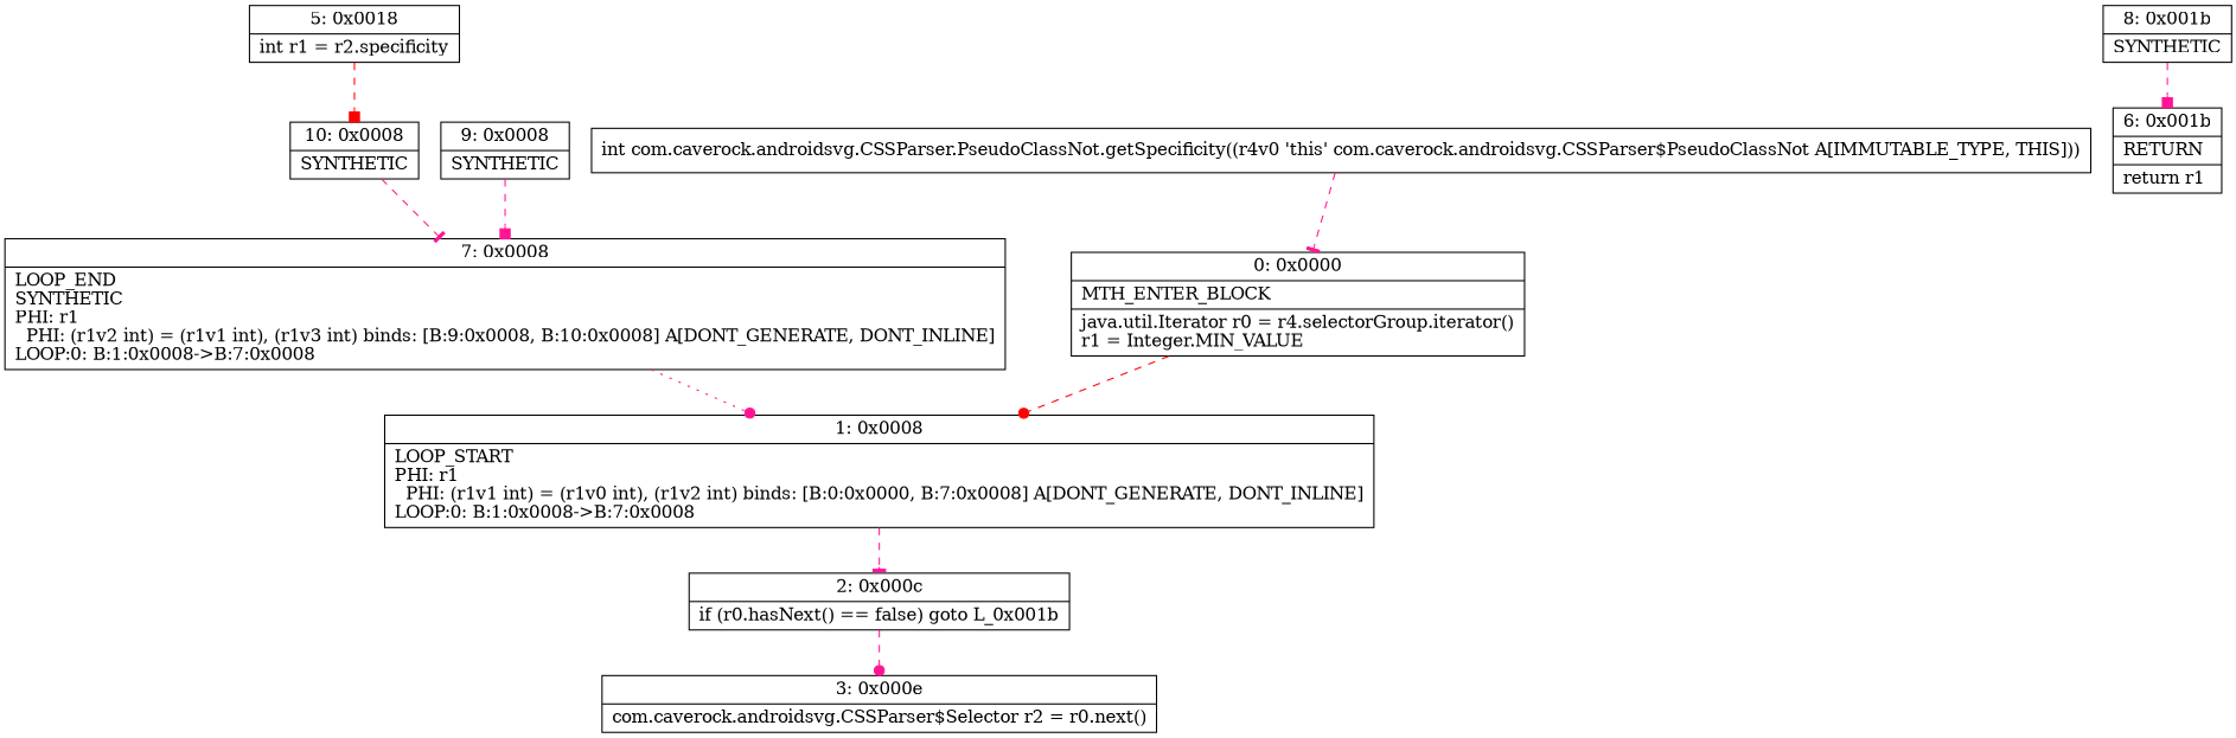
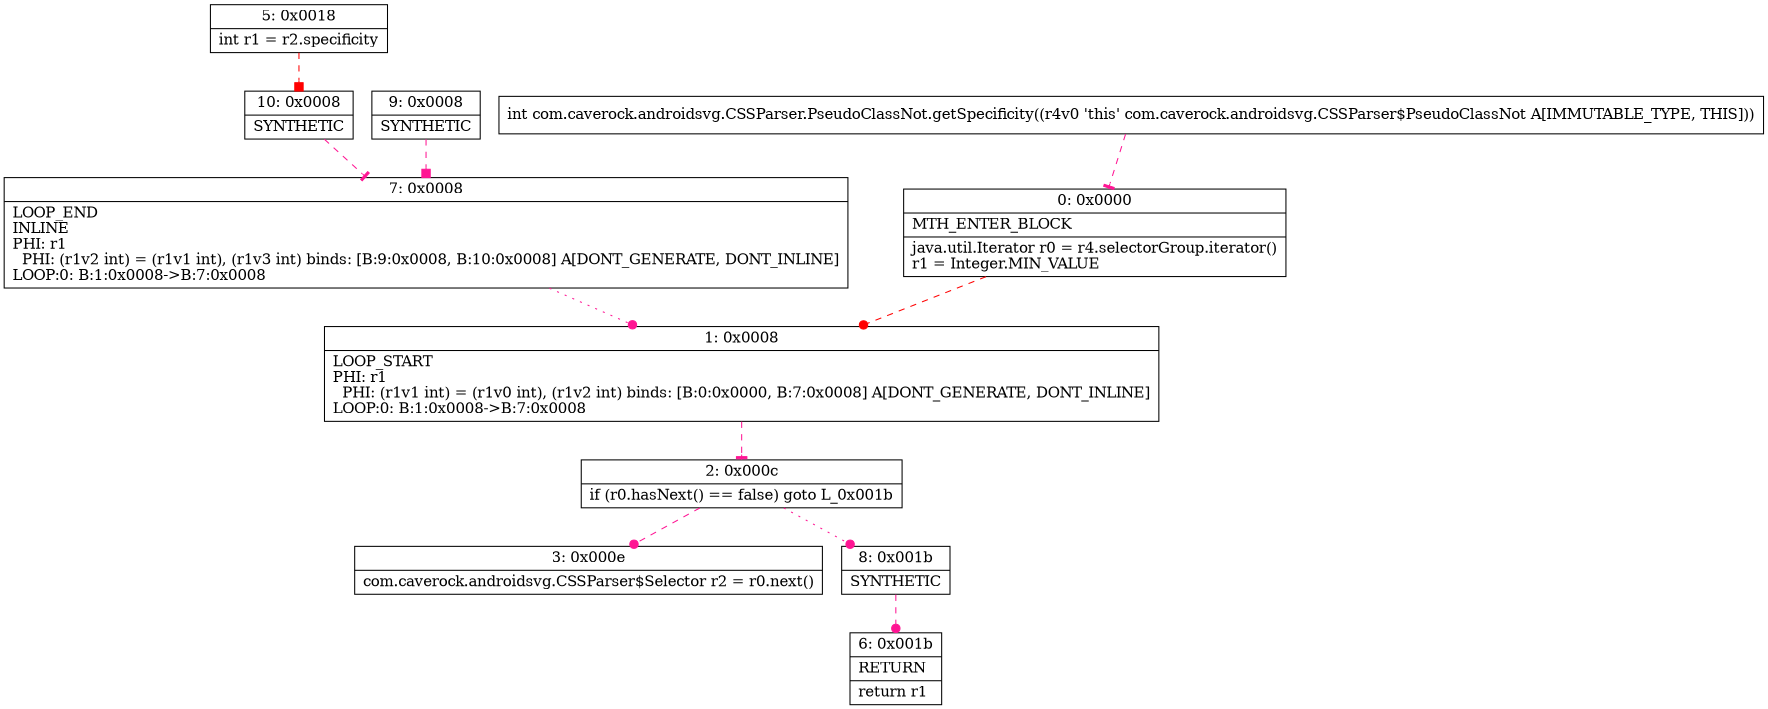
  digraph {
    node [shape=record]
    edge [arrowhead=dot color=deeppink style=dashed]
    n1 [label="{0\:\ 0x0000|MTH_ENTER_BLOCK\l|java.util.Iterator r0 = r4.selectorGroup.iterator()\lr1 = Integer.MIN_VALUE\l}"]
    n2 [label="{1\:\ 0x0008|LOOP_START\lPHI: r1 \l  PHI: (r1v1 int) = (r1v0 int), (r1v2 int) binds: [B:0:0x0000, B:7:0x0008] A[DONT_GENERATE, DONT_INLINE]\lLOOP:0: B:1:0x0008\-\>B:7:0x0008\l}"]
    n3 [label="{2\:\ 0x000c|if (r0.hasNext() == false) goto L_0x001b\l}"]
    n4 [label="{3\:\ 0x000e|com.caverock.androidsvg.CSSParser$Selector r2 = r0.next()\l}"]
    n5 [label="{8\:\ 0x001b|SYNTHETIC\l}"]
    n6 [label="{6\:\ 0x001b|RETURN\l|return r1\l}"]
    n7 [label="{5\:\ 0x0018|int r1 = r2.specificity\l}"]
    n8 [label="{10\:\ 0x0008|SYNTHETIC\l}"]
    n9 [label="{9\:\ 0x0008|SYNTHETIC\l}"]
-   n10 [label="{7\:\ 0x0008|LOOP_END\lSYNTHETIC\lPHI: r1 \l  PHI: (r1v2 int) = (r1v1 int), (r1v3 int) binds: [B:9:0x0008, B:10:0x0008] A[DONT_GENERATE, DONT_INLINE]\lLOOP:0: B:1:0x0008\-\>B:7:0x0008\l}"]
+   n10 [label="{7\:\ 0x0008|LOOP_END\lINLINE\lPHI: r1 \l  PHI: (r1v2 int) = (r1v1 int), (r1v3 int) binds: [B:9:0x0008, B:10:0x0008] A[DONT_GENERATE, DONT_INLINE]\lLOOP:0: B:1:0x0008\-\>B:7:0x0008\l}"]
    n11 [label="{int com.caverock.androidsvg.CSSParser.PseudoClassNot.getSpecificity((r4v0 'this' com.caverock.androidsvg.CSSParser$PseudoClassNot A[IMMUTABLE_TYPE, THIS])) }"]
    n1 -> n2 [color=red]
    n2 -> n3 [arrowhead=tee]
    n3 -> n4
-   n5 -> n6 [arrowhead=box]
+   n3 -> n5 [style=dotted]
+   n5 -> n6
    n7 -> n8 [arrowhead=box color=red]
    n8 -> n10 [arrowhead=tee]
    n9 -> n10 [arrowhead=box]
    n10 -> n2 [style=dotted]
    n11 -> n1 [arrowhead=tee]
  }
